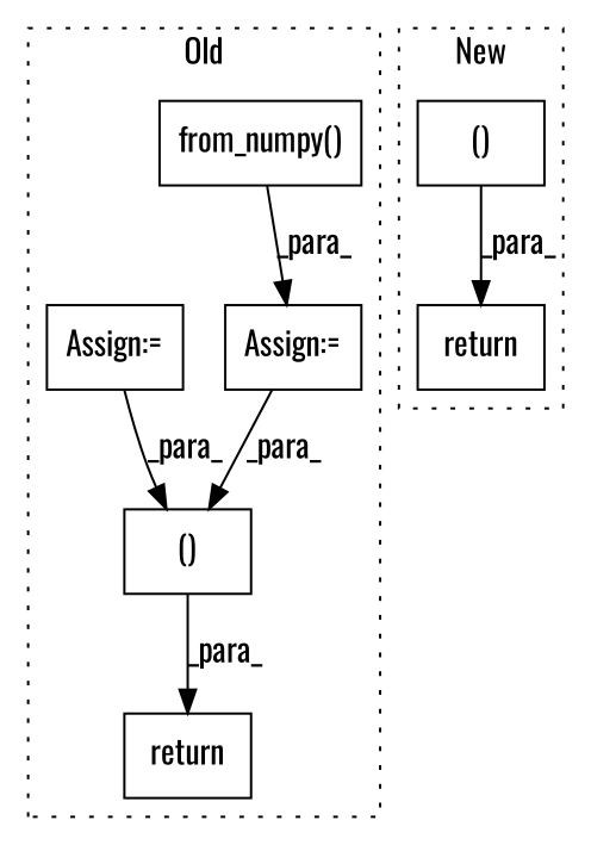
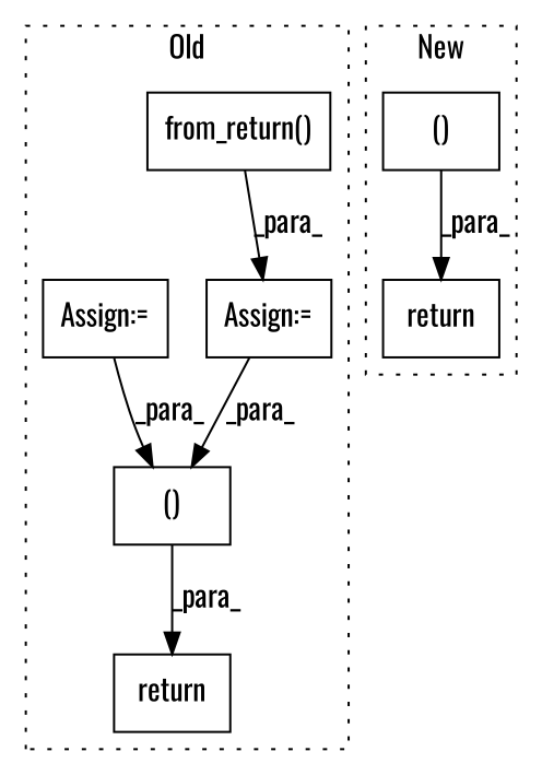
  digraph {
    fontname=Oswald
    node [a=68 l=3 shape=box fontname=Oswald]
    edge [fontname=Oswald]
-   n1 [a=75 l="14,1" label="from_numpy()" s="7638,7658"]
+   n1 [a=75 l="14,1" label="from_return()" s="7638,7658"]
    n2 [label="Assign:=" s=7635]
    n3 [a=93 l=7 label=return s=7683]
    n4 [a=54 l=26 label="()" s=7697]
    n5 [label="Assign:=" s=7042]
    n6 [a=54 l=0 label="()" s=6018]
    n7 [a=93 l=7 label=return s=6002]
    subgraph cluster_1 {
      label=Old
      style=dotted
      n1
      n2
      n3
      n4
      n5
    }
    subgraph cluster_2 {
      label=New
      style=dotted
      n6
      n7
    }
    n1 -> n2 [label=_para_]
    n2 -> n4 [label=_para_]
    n4 -> n3 [label=_para_]
    n5 -> n4 [label=_para_]
    n6 -> n7 [label=_para_]
  }
